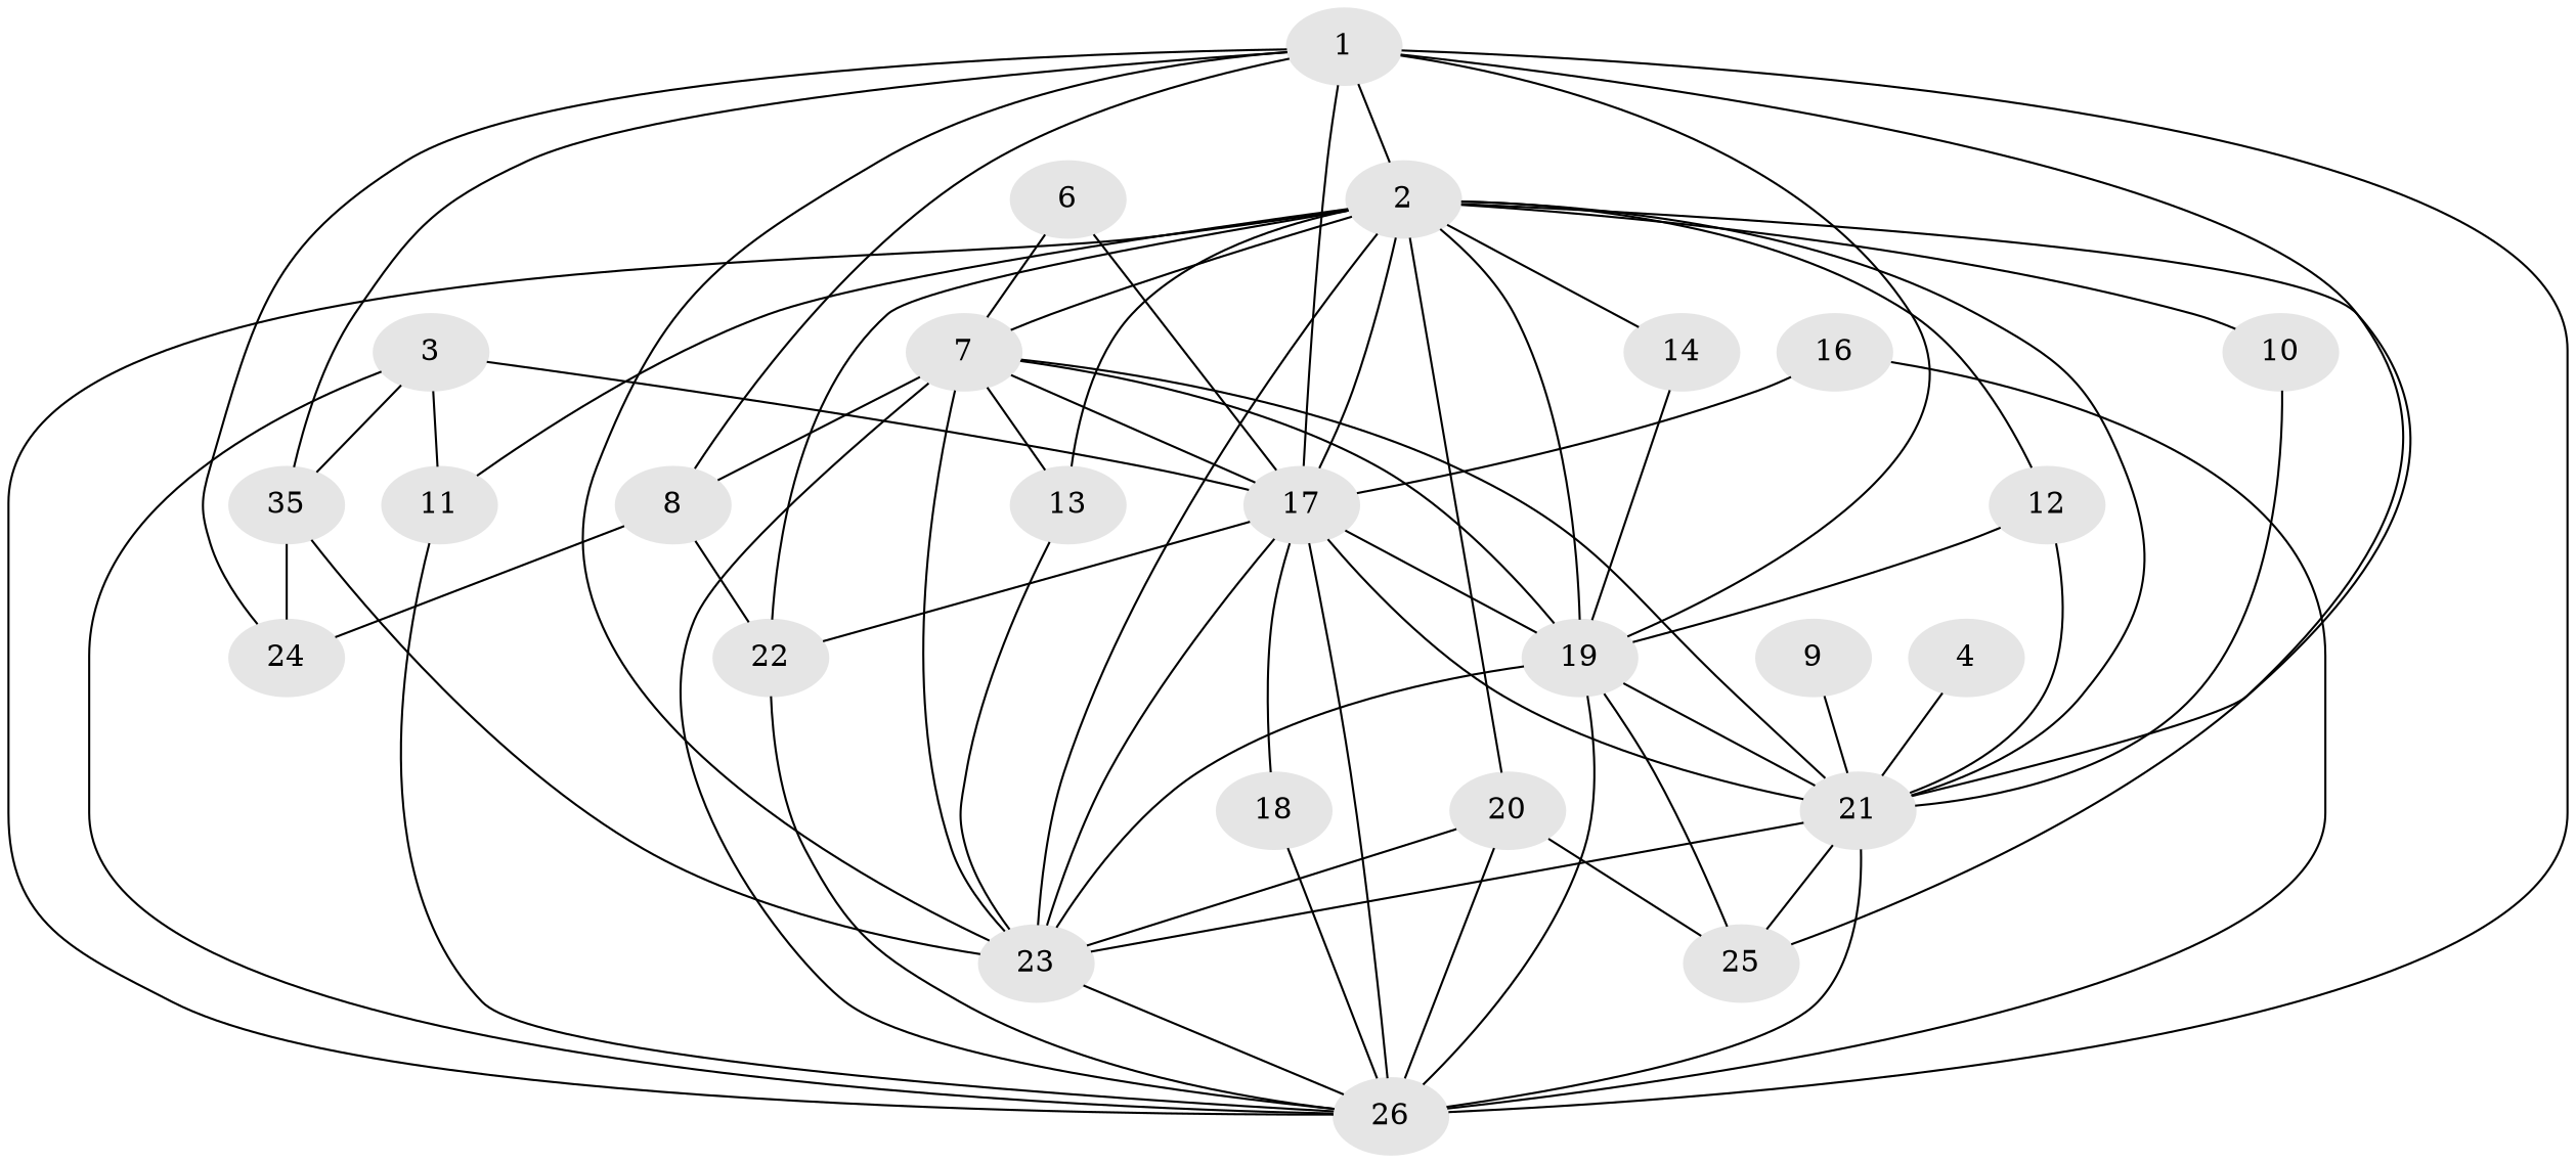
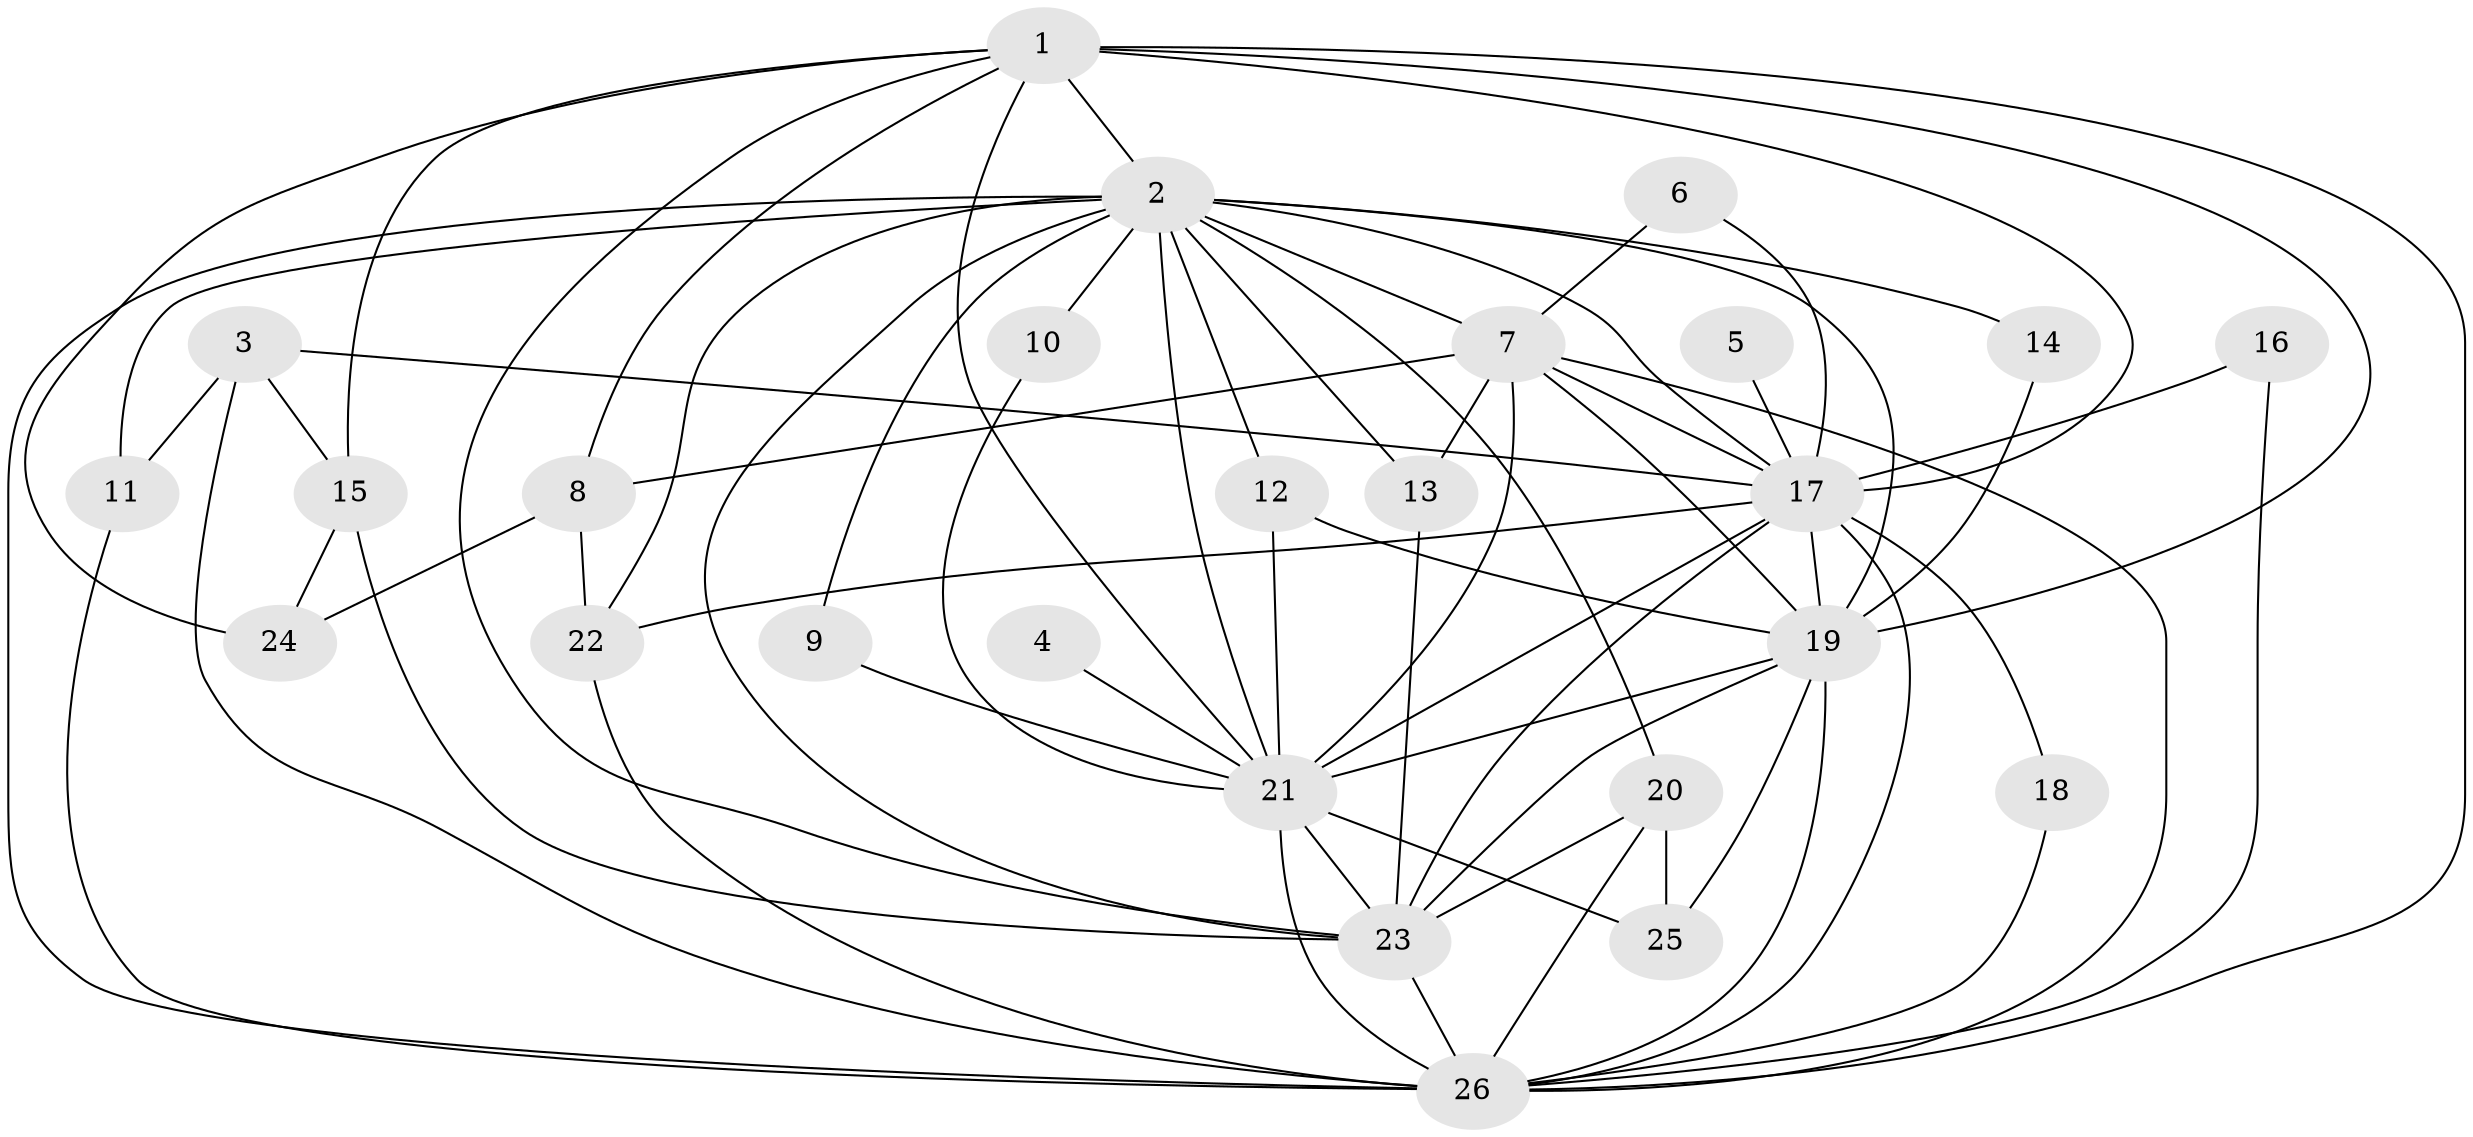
  graph {
    node [color=gray90 style=filled]
    edge [weight=1.0]
    1
    2
    8
-   15 [label=35]
+   15
    17
    19
    21
    23
    24
    26
    7
    9
    10
    11
    12
    13
    14
    20
    22
    18
    25
    3
    4
+   5
    6
    16
    1 -- 2 [weight=2.0]
    1 -- 8
    1 -- 15
    1 -- 17
    1 -- 19
    1 -- 21
    1 -- 23 [weight=2.0]
    1 -- 24
    1 -- 26 [weight=2.0]
    2 -- 17 [weight=3.0]
    2 -- 19 [weight=2.0]
    2 -- 21 [weight=2.0]
    2 -- 23 [weight=2.0]
    2 -- 26 [weight=4.0]
    2 -- 7 [weight=3.0]
-   2 -- 25
+   2 -- 9
    2 -- 10 [weight=2.0]
    2 -- 11
    2 -- 12
    2 -- 13 [weight=2.0]
    2 -- 14 [weight=2.0]
    2 -- 20
    2 -- 22 [weight=2.0]
    8 -- 24
    8 -- 22
    15 -- 23
    15 -- 24
    17 -- 19
    17 -- 21
    17 -- 23
    17 -- 26 [weight=3.0]
    17 -- 22
    17 -- 18
    19 -- 21
    19 -- 23 [weight=2.0]
    19 -- 26 [weight=3.0]
    19 -- 25
    21 -- 23
    21 -- 26 [weight=4.0]
    21 -- 25
    23 -- 26 [weight=2.0]
    7 -- 8
    7 -- 17
    7 -- 19 [weight=2.0]
    7 -- 21
-   7 -- 23
    7 -- 26 [weight=2.0]
    7 -- 13
    9 -- 21 [weight=2.0]
    10 -- 21
    11 -- 26
    12 -- 19
    12 -- 21
    13 -- 23
    14 -- 19
    20 -- 23
    20 -- 26
    20 -- 25
    22 -- 26
    18 -- 26
    3 -- 15
    3 -- 17
    3 -- 26
    3 -- 11
    4 -- 21
+   5 -- 17
    6 -- 17
    6 -- 7
    16 -- 17
    16 -- 26
  }
